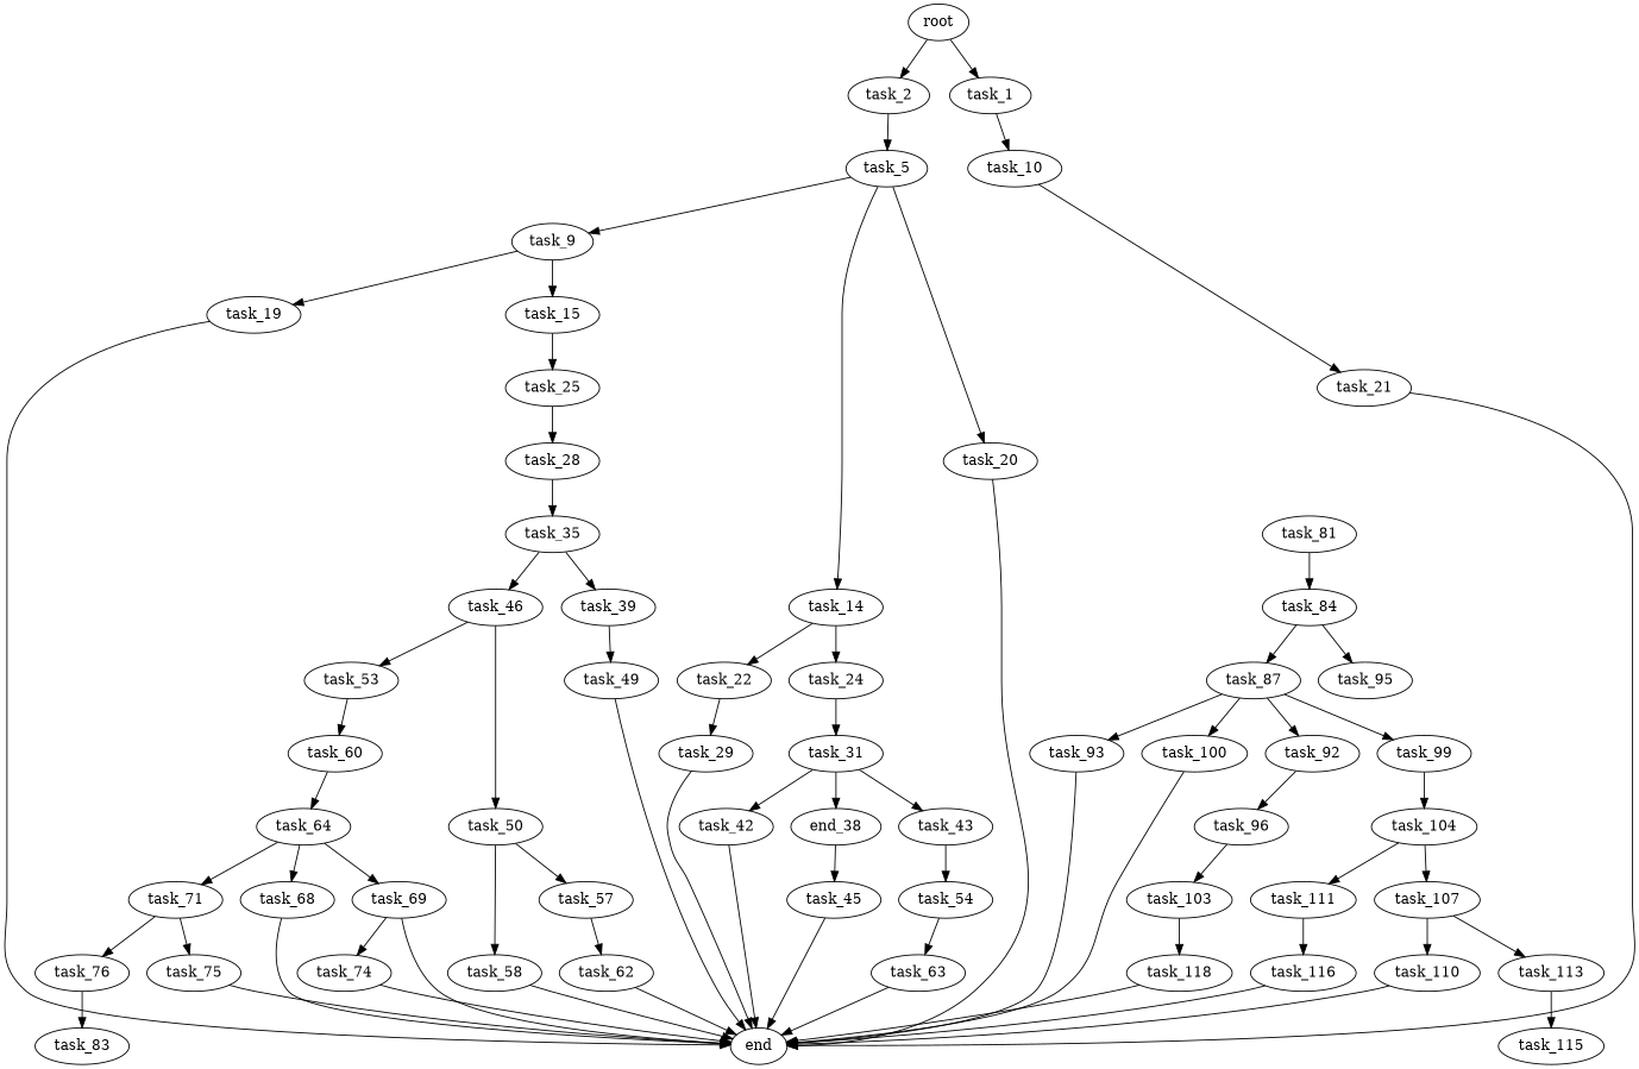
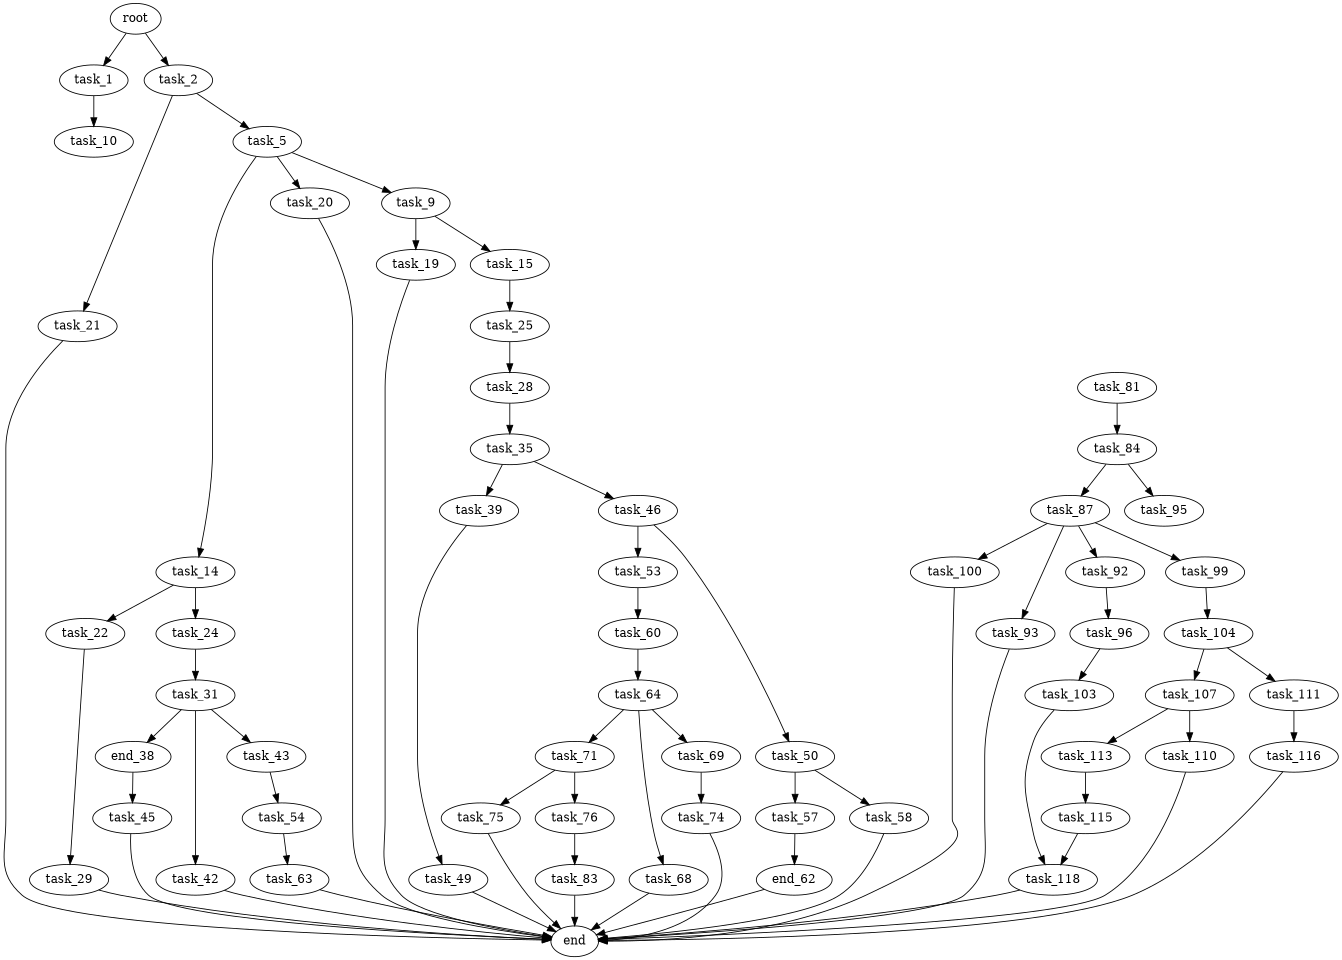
  digraph {
    root
    task_1
    task_2
    task_10
    task_5
    task_21
    task_9
    task_14
    task_20
    task_15
    task_19
    task_22
    task_24
    end
    task_25
    task_29
    task_31
    task_28
    n19 [label=end_38]
    task_42
    task_43
    task_35
    task_39
    task_46
    task_45
    task_54
    task_49
    task_50
    task_53
    task_63
    task_57
    task_58
    task_60
-   task_62
+   task_62 [label=end_62]
    task_64
    task_68
    task_69
    task_71
    task_74
    task_75
    task_76
    task_83
    task_81
    task_84
    task_87
    task_95
    task_92
    task_93
    task_99
    task_100
    task_96
    task_104
    task_103
    task_118
    task_107
    task_111
    task_110
    task_113
    task_116
    task_115
    root -> task_1
    root -> task_2
    task_1 -> task_10
    task_2 -> task_5
-   task_10 -> task_21
+   task_2 -> task_21
    task_5 -> task_9
    task_5 -> task_14
    task_5 -> task_20
    task_21 -> end
    task_9 -> task_15
    task_9 -> task_19
    task_14 -> task_22
    task_14 -> task_24
    task_20 -> end
    task_15 -> task_25
    task_19 -> end
    task_22 -> task_29
    task_24 -> task_31
    task_25 -> task_28
    task_29 -> end
    task_31 -> n19
    task_31 -> task_42
    task_31 -> task_43
    task_28 -> task_35
    n19 -> task_45
    task_42 -> end
    task_43 -> task_54
    task_35 -> task_39
    task_35 -> task_46
    task_39 -> task_49
    task_46 -> task_50
    task_46 -> task_53
    task_45 -> end
    task_54 -> task_63
    task_49 -> end
    task_50 -> task_57
    task_50 -> task_58
    task_53 -> task_60
    task_63 -> end
    task_57 -> task_62
    task_58 -> end
    task_60 -> task_64
    task_62 -> end
    task_64 -> task_68
    task_64 -> task_69
    task_64 -> task_71
    task_68 -> end
    task_69 -> task_74
    task_71 -> task_75
    task_71 -> task_76
    task_74 -> end
    task_75 -> end
    task_76 -> task_83
-   task_69 -> end
+   task_83 -> end
    task_81 -> task_84
    task_84 -> task_87
    task_84 -> task_95
    task_87 -> task_92
    task_87 -> task_93
    task_87 -> task_99
    task_87 -> task_100
    task_92 -> task_96
    task_93 -> end
    task_99 -> task_104
    task_100 -> end
    task_96 -> task_103
    task_104 -> task_107
    task_104 -> task_111
    task_103 -> task_118
    task_118 -> end
    task_107 -> task_110
    task_107 -> task_113
    task_111 -> task_116
    task_110 -> end
    task_113 -> task_115
    task_116 -> end
+   task_115 -> task_118
  }
